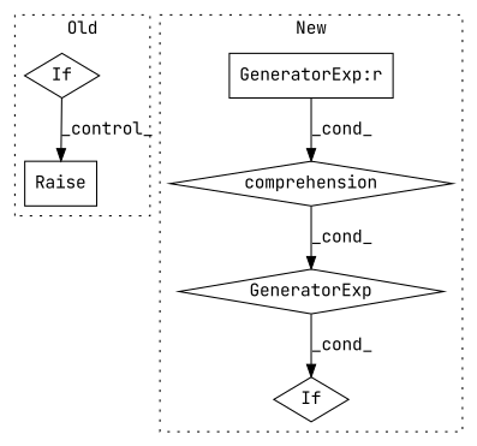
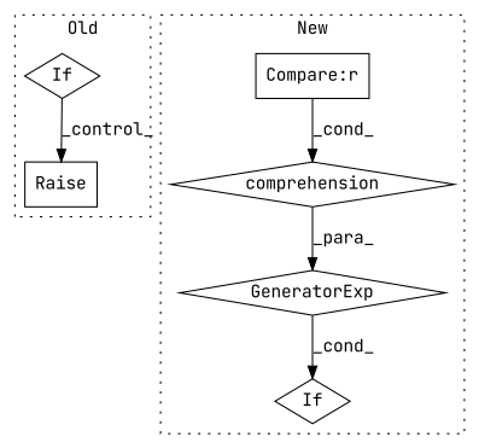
  digraph {
    fontname="JetBrains Mono"
    node [a=96 fontname="JetBrains Mono" l=3 s=1147 shape=diamond]
    edge [fontname="JetBrains Mono"]
    n1 [a=91 l=6 label=Raise s=1426 shape=box]
    n2 [l=0 label=If s=754]
    n3 [a=55 label=GeneratorExp]
    n4 [a=45 label=comprehension s=1170]
    n5 [label=If s=1136]
-   n6 [a=40 l=22 label="GeneratorExp:r" shape=box]
+   n6 [a=40 l=22 label="Compare:r" shape=box]
    subgraph cluster_1 {
      label=Old
      style=dotted
      n1
      n2
    }
    subgraph cluster_2 {
      label=New
      style=dotted
      n3
      n4
      n5
      n6
    }
    n2 -> n1 [label=_control_]
    n3 -> n5 [label=_cond_]
-   n4 -> n3 [label=_cond_]
+   n4 -> n3 [label=_para_]
    n6 -> n4 [label=_cond_]
  }
